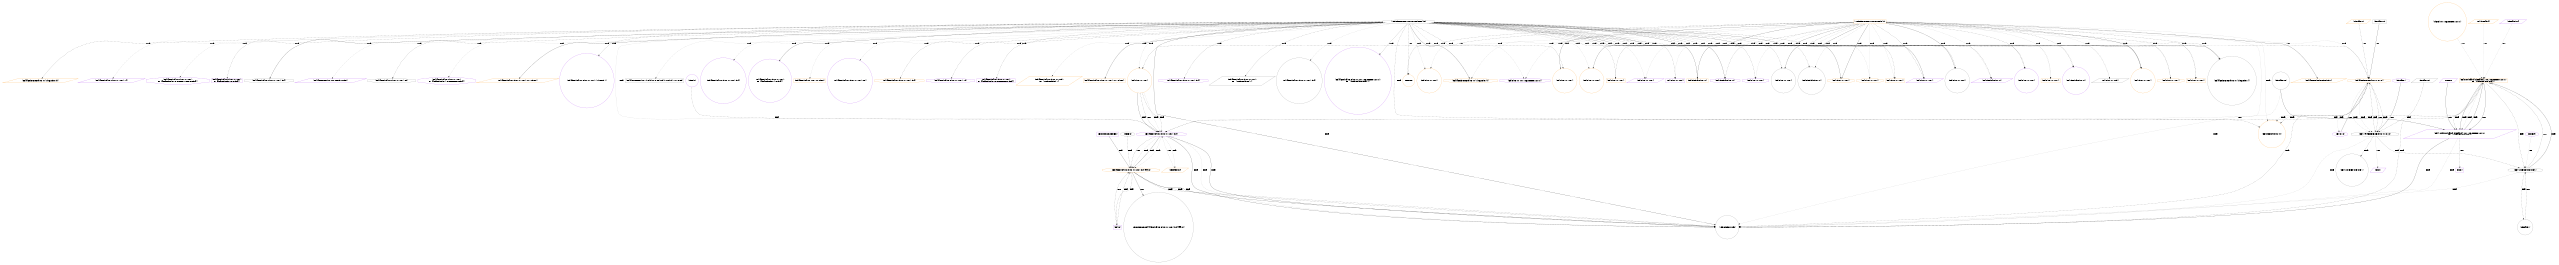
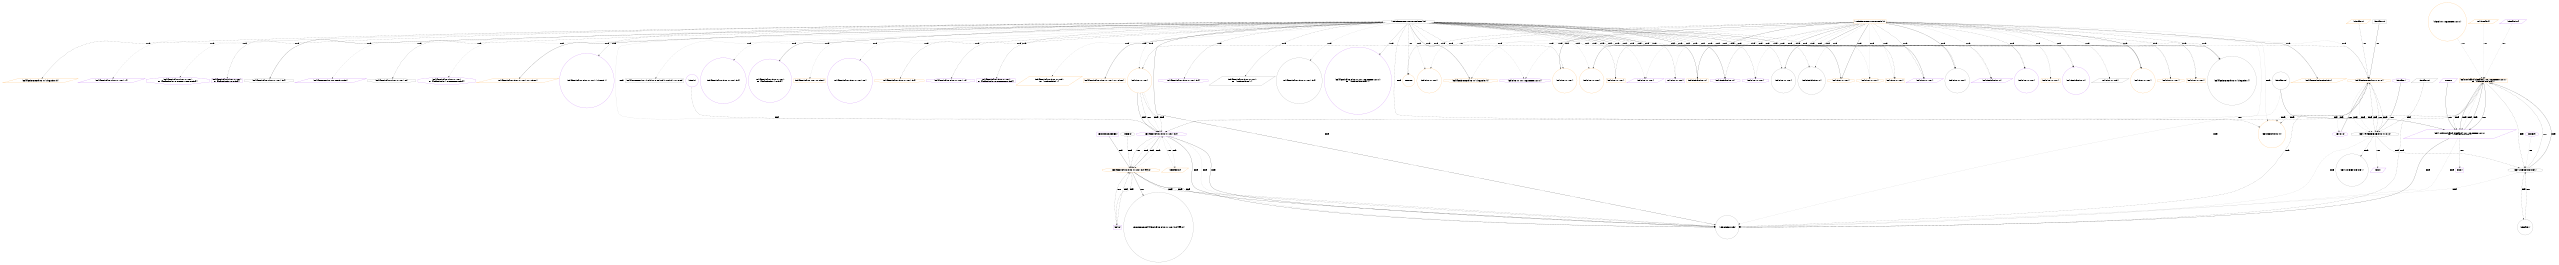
  digraph {
    fontname="DejaVu Sans"
    node [color=purple fontname="DejaVu Sans" shape=circle]
    edge [fontname="DejaVu Sans" style=dashed]
    n1 [color=darkorange label="(Call,snprintf(buf, sizeof(buf), \"%\" INT64_T_FORMAT \"u\",\n\t\t\t    (unsigned long long)v))" shape=box]
    n2 [color=gray40 label="(Call,(unsigned long long)v)" shape=octagon]
    n3 [label="(Call,(void)snprintf(buf, sizeof(buf), \"%\" INT64_T_FORMAT \"u\",\n\t\t\t    (unsigned long long)v))" shape=parallelogram]
    n4 [label="(Call,file_printf(ms, F(ms, m, \"%s\"), buf))" shape=octagon]
    n5 [color=gray40 label="(MethodReturn,RET)"]
    n6 [color=gray40 label="(Identifier,v)"]
    n7 [label="(Block,)" shape=box]
    n8 [color=darkorange label="(Call,file_printf(ms, F(ms, m, \"%s\"), buf) == -1)" shape=octagon]
    n9 [color=darkorange label="(Identifier,buf)" shape=parallelogram]
    n10 [color=gray40 label="(Call,v = file_signextend(ms, m, p->q))" shape=octagon]
    n11 [color=darkorange label="(Call,file_signextend(ms, m, p->q))" shape=octagon]
    n12 [label="(Block,)" shape=parallelogram]
    n13 [color=gray40 label="(Call,(unsigned long long) v)"]
    n14 [color=darkorange label="(Call,check_fmt(ms, m))"]
    n15 [label="(Call,p->q)" shape=octagon]
    n16 [color=gray40 label="(MethodParameterIn,struct magic_set *ms)" shape=octagon]
    n17 [color=darkorange label="(Call,file_signextend(ms, m, (uint64_t)p->h))" shape=octagon]
    n18 [color=darkorange label="(Call,F(ms, m, \"%s\"))"]
    n19 [color=darkorange label="(Call,F(ms, m, \"%g\"))"]
    n20 [label="(Call,F(ms, m, \"%s\"))" shape=parallelogram]
    n21 [label="(Call,F(ms, m, \"%s\"))" shape=box]
    n22 [label="(Call,F(ms, m, \"%s\"))" shape=octagon]
    n23 [color=gray40 label="(Call,check_fmt(ms, m))"]
    n24 [color=darkorange label="(Call,F(ms, m, \"%s\"))" shape=octagon]
    n25 [color=gray40 label="(Call,file_magerror(ms, \"invalid m->type (%d) in mprint()\", m->type))" shape=box]
    n26 [color=darkorange label="(Call,F(ms, m, \"%s\"))"]
    n27 [color=darkorange label="(Call,F(ms, m, \"%s\"))" shape=box]
    n28 [color=gray40 label="(Call,F(ms, m, \"%s\"))"]
    n29 [label="(Call,check_fmt(ms, m))" shape=parallelogram]
    n30 [label="(Call,F(ms, m, \"%s\"))"]
    n31 [label="(Call,file_printf(ms, F(ms, m, \"%s\"), buf))"]
    n32 [color=darkorange label="(Call,F(ms, m, \"%u\"))" shape=box]
    n33 [label="(Call,check_fmt(ms, m))"]
    n34 [color=gray40 label="(Call,F(ms, m, \"%d\"))" shape=parallelogram]
    n35 [label="(Call,file_printf(ms, F(ms, m, \"%s\"),\n\t\t    file_fmttime(p->l, 0, tbuf)))"]
    n36 [color=darkorange label="(Call,file_printf(ms, \"%s\", m->desc))" shape=box]
    n37 [label="(Call,file_printf(ms, F(ms, m, \"%s\"), str))"]
    n38 [color=darkorange label="(Call,file_printf(ms, F(ms, m, \"%s\"), buf))" shape=octagon]
    n39 [label="(Call,file_printf(ms, F(ms, m, \"%g\"), vd))" shape=octagon]
    n40 [label="(Call,file_printf(ms, F(ms, m, \"%s\"),\n\t\t    file_fmttime(p->q, FILE_T_LOCAL, tbuf)))" shape=box]
    n41 [color=darkorange label="(Call,F(ms, m, \"%s\"))"]
    n42 [color=darkorange label="(Call,file_printf(ms, F(ms, m, \"%d\"),\n\t\t\t    (unsigned char) v))" shape=parallelogram]
    n43 [color=darkorange label="(Call,F(ms, m, \"%s\"))" shape=octagon]
    n44 [color=darkorange label="(Call,file_printf(ms, F(ms, m, \"%s\"), m->value.s))" shape=box]
    n45 [label="(Call,file_printf(ms, F(ms, m, \"%s\"), buf))" shape=octagon]
    n46 [color=darkorange label="(Call,F(ms, m, \"%g\"))" shape=box]
    n47 [color=gray40 label="(Call,file_printf(ms, F(ms, m, \"%u\"),\n\t\t\t    (unsigned short) v))" shape=parallelogram]
    n48 [color=gray40 label="(Call,file_printf(ms, F(ms, m, \"%s\"), buf))"]
    n49 [color=gray40 label="(Call,file_signextend(ms, m, (uint64_t)p->l))"]
    n50 [label="(Call,file_printf(ms, F(ms, m, \"%\" INT64_T_FORMAT \"u\"),\n\t\t\t    (unsigned long long) v))"]
    n51 [color=darkorange label="(Call,F(ms, m, \"%s\"))"]
    n52 [color=darkorange label="(Call,file_signextend(ms, m, (uint64_t)p->b))" shape=parallelogram]
    n53 [label="(Call,F(ms, m, \"%\" INT64_T_FORMAT \"u\"))" shape=octagon]
    n54 [label="(Call,file_printf(ms, F(ms, m, \"%g\"), vf))" shape=parallelogram]
    n55 [label="(Call,file_printf(ms, F(ms, m, \"%s\"),\n\t\t    file_fmttime(p->q, FILE_T_WINDOWS, tbuf)))" shape=octagon]
    n56 [color=darkorange label="(Call,F(ms, m, \"%s\"))" shape=box]
    n57 [label="(Call,file_printf(ms, F(ms, m, \"%s\"),\n\t\t    file_fmttime(p->q, 0, tbuf)))" shape=box]
    n58 [color=gray40 label="(Call,file_printf(ms, F(ms, m, \"%s\"), buf))" shape=octagon]
    n59 [color=darkorange label="(Call,check_fmt(ms, m))" shape=box]
    n60 [label="(Call,check_fmt(ms, m))" shape=octagon]
    n61 [color=gray40 label="(Call,F(ms, m, \"%s\"))"]
    n62 [label="(Call,file_oomem(ms, ms->search.rm_len))" shape=parallelogram]
    n63 [color=gray40 label="(Call,file_printf(ms, F(ms, m, \"%s\"), cp))" shape=octagon]
    n64 [color=darkorange label="(Call,F(ms, m, \"%u\"))" shape=octagon]
    n65 [label="(Call,file_printf(ms, F(ms, m, \"%s\"),\n\t\t    file_fmttime(p->l, FILE_T_LOCAL, tbuf)))" shape=octagon]
    n66 [label="(Call,F(ms, m, \"%s\"))" shape=parallelogram]
    n67 [color=darkorange label="(Call,file_printf(ms, F(ms, m, \"%s\"), m->value.s))" shape=parallelogram]
    n68 [label="(Call,file_printf(ms, F(ms, m, \"%u\"), (uint32_t) v))"]
    1000101 [color=darkorange]
    n70 [color=darkorange label="(MethodParameterIn,struct magic *m)" shape=box]
    n71 [color=darkorange label="(Call,file_pstring_length_size(m))" shape=parallelogram]
    n72 [color=gray40 label="(ControlStructure,if (file_printf(ms, F(ms, m, \"%s\"), buf) == -1))"]
    n73 [label="(Call,-1)" shape=box]
    n74 [color=gray40 label="(Identifier,ms)"]
    n75 [color=darkorange label="(Call,sizeof(buf))" shape=parallelogram]
    n76 [color=gray40 label="(Identifier,ms)" shape=box]
    n77 [label="(Identifier,v)" shape=octagon]
    n78 [label="(ControlStructure,break;)" shape=box]
    n79 [label="(Identifier,buf)" shape=parallelogram]
    n80 [label="(Literal,1)"]
    n81 [color=darkorange label="(Identifier,m)" shape=parallelogram]
    n82 [color=gray40 label="(Literal,1)" shape=octagon]
    n83 [color=gray40 label="(Identifier,ms)" shape=parallelogram]
    n84 [color=darkorange label="(Literal,\"%\" INT64_T_FORMAT \"u\")"]
    1000379 [shape=octagon]
    1000372 [shape=parallelogram]
    n1 -> n2 [label="CFG: "]
    n1 -> n3 [label="AST: " style=solid]
    n1 -> n3 [label="DDG: "]
    n1 -> n3 [label="DDG: " style=solid]
    n1 -> n3 [label="DDG: " style=dotted]
    n1 -> n4 [label="DDG: "]
    n1 -> n5 [label="DDG: "]
    n2 -> n1 [label="AST: "]
    n2 -> n1 [label="DDG: " style=solid]
    n2 -> n5 [label="DDG: " style=dotted]
    n2 -> n6 [label="CFG: "]
    n3 -> n1 [label="CFG: " style=solid]
    n3 -> n5 [label="DDG: " style=solid]
    n3 -> n5 [label="DDG: " style=dotted]
    n3 -> n7 [label="AST: "]
    n4 -> n5 [label="DDG: " style=solid]
    n4 -> n5 [label="DDG: " style=dotted]
    n4 -> n5 [label="DDG: " style=solid]
    n4 -> n8 [label="AST: "]
    n4 -> n8 [label="DDG: " style=dotted]
    n4 -> n8 [label="DDG: " style=solid]
    n4 -> n8 [label="DDG: " style=dotted]
    n4 -> n9 [label="CFG: " style=dotted]
    n6 -> n2 [label="AST: "]
    n8 -> n5 [label="DDG: "]
    n8 -> n5 [label="DDG: " style=solid]
    n8 -> n5 [label="DDG: "]
    n8 -> n72 [label="AST: " style=solid]
    n8 -> n73 [label="CFG: "]
    n9 -> n4 [label="AST: " style=dotted]
    n10 -> n2 [label="DDG: "]
    n10 -> n5 [label="DDG: " style=dotted]
    n10 -> n11 [label="CFG: "]
    n10 -> n12 [label="AST: " style=dotted]
    n10 -> n13 [label="DDG: "]
    n11 -> n5 [label="DDG: "]
    n11 -> n10 [label="AST: "]
    n11 -> n10 [label="DDG: "]
    n11 -> n10 [label="DDG: " style=dotted]
    n11 -> n10 [label="DDG: " style=dotted]
    n11 -> n14 [label="DDG: " style=dotted]
    n11 -> n14 [label="DDG: "]
    n11 -> n15 [label="CFG: " style=dotted]
    n15 -> n11 [label="AST: " style=solid]
    n16 -> n4 [label="DDG: " style=dotted]
    n16 -> n5 [label="DDG: " style=solid]
    n16 -> n11 [label="DDG: "]
    n16 -> n14 [label="DDG: "]
    n16 -> n17 [label="DDG: " style=solid]
    n16 -> n18 [label="DDG: "]
    n16 -> n19 [label="DDG: " style=dotted]
    n16 -> n20 [label="DDG: " style=dotted]
    n16 -> n21 [label="DDG: "]
    n16 -> n22 [label="DDG: "]
    n16 -> n23 [label="DDG: "]
    n16 -> n24 [label="DDG: " style=solid]
    n16 -> n25 [label="DDG: " style=dotted]
    n16 -> n26 [label="DDG: " style=dotted]
    n16 -> n27 [label="DDG: "]
    n16 -> n28 [label="DDG: "]
    n16 -> n29 [label="DDG: "]
    n16 -> n30 [label="DDG: "]
    n16 -> n31 [label="DDG: " style=dotted]
    n16 -> n32 [label="DDG: " style=dotted]
    n16 -> n33 [label="DDG: " style=dotted]
    n16 -> n34 [label="DDG: " style=dotted]
    n16 -> n35 [label="DDG: " style=solid]
    n16 -> n36 [label="DDG: " style=dotted]
    n16 -> n37 [label="DDG: " style=dotted]
    n16 -> n38 [label="DDG: "]
    n16 -> n39 [label="DDG: "]
    n16 -> n40 [label="DDG: "]
    n16 -> n41 [label="DDG: " style=solid]
    n16 -> n42 [label="DDG: " style=dotted]
    n16 -> n43 [label="DDG: "]
    n16 -> n44 [label="DDG: " style=solid]
    n16 -> n45 [label="DDG: "]
    n16 -> n46 [label="DDG: " style=dotted]
    n16 -> n47 [label="DDG: "]
    n16 -> n48 [label="DDG: " style=dotted]
    n16 -> n49 [label="DDG: " style=solid]
    n16 -> n50 [label="DDG: "]
    n16 -> n51 [label="DDG: " style=dotted]
    n16 -> n52 [label="DDG: "]
    n16 -> n53 [label="DDG: " style=dotted]
    n16 -> n54 [label="DDG: " style=dotted]
    n16 -> n55 [label="DDG: " style=dotted]
    n16 -> n56 [label="DDG: "]
    n16 -> n57 [label="DDG: "]
    n16 -> n58 [label="DDG: " style=solid]
    n16 -> n59 [label="DDG: " style=solid]
    n16 -> n60 [label="DDG: " style=solid]
    n16 -> n61 [label="DDG: "]
    n16 -> n62 [label="DDG: " style=dotted]
    n16 -> n63 [label="DDG: "]
    n16 -> n64 [label="DDG: " style=dotted]
    n16 -> n65 [label="DDG: " style=dotted]
    n16 -> n66 [label="DDG: " style=solid]
    n16 -> n67 [label="DDG: " style=solid]
    n16 -> n68 [label="DDG: "]
    n16 -> 1000101 [label="AST: "]
    n26 -> n4 [label="AST: "]
    n26 -> n4 [label="DDG: " style=dotted]
    n26 -> n4 [label="DDG: "]
    n26 -> n4 [label="DDG: " style=solid]
    n70 -> n5 [label="DDG: " style=dotted]
    n70 -> n11 [label="DDG: " style=dotted]
    n70 -> n14 [label="DDG: " style=dotted]
    n70 -> n17 [label="DDG: " style=dotted]
    n70 -> n18 [label="DDG: " style=solid]
    n70 -> n19 [label="DDG: " style=solid]
    n70 -> n20 [label="DDG: " style=dotted]
    n70 -> n21 [label="DDG: " style=dotted]
    n70 -> n22 [label="DDG: " style=dotted]
    n70 -> n23 [label="DDG: " style=dotted]
    n70 -> n24 [label="DDG: " style=solid]
    n70 -> n26 [label="DDG: "]
    n70 -> n27 [label="DDG: " style=dotted]
    n70 -> n28 [label="DDG: " style=solid]
    n70 -> n29 [label="DDG: " style=dotted]
    n70 -> n30 [label="DDG: "]
    n70 -> n32 [label="DDG: " style=dotted]
    n70 -> n33 [label="DDG: "]
    n70 -> n34 [label="DDG: " style=dotted]
    n70 -> n41 [label="DDG: " style=solid]
    n70 -> n43 [label="DDG: " style=dotted]
    n70 -> n46 [label="DDG: "]
    n70 -> n49 [label="DDG: "]
    n70 -> n51 [label="DDG: " style=dotted]
    n70 -> n53 [label="DDG: " style=dotted]
    n70 -> n56 [label="DDG: "]
    n70 -> n59 [label="DDG: " style=solid]
    n70 -> n60 [label="DDG: "]
    n70 -> n61 [label="DDG: " style=solid]
    n70 -> n64 [label="DDG: " style=dotted]
    n70 -> n66 [label="DDG: "]
    n70 -> 1000101 [label="AST: "]
-   n70 -> n71 [label="AST: " style=solid]
+   n70 -> n71 [label="DDG: " style=solid]
    n73 -> n8 [label="AST: "]
    n73 -> n8 [label="DDG: "]
    n74 -> n3 [label="CFG: " style=solid]
    n74 -> n4 [label="AST: " style=dotted]
    n75 -> n1 [label="AST: " style=dotted]
    n76 -> n11 [label="AST: " style=solid]
    n77 -> n10 [label="AST: " style=solid]
    n78 -> n8 [label="CFG: " style=solid]
    n79 -> n1 [label="AST: " style=dotted]
    n80 -> n4 [label="CFG: "]
    n81 -> n11 [label="AST: "]
    n82 -> n8 [label="CFG: "]
    n83 -> n10 [label="CFG: "]
    n84 -> n1 [label="AST: " style=dotted]
    1000379 -> n2 [label="AST: " style=dotted]
    1000372 -> n3 [label="AST: " style=solid]
  }
